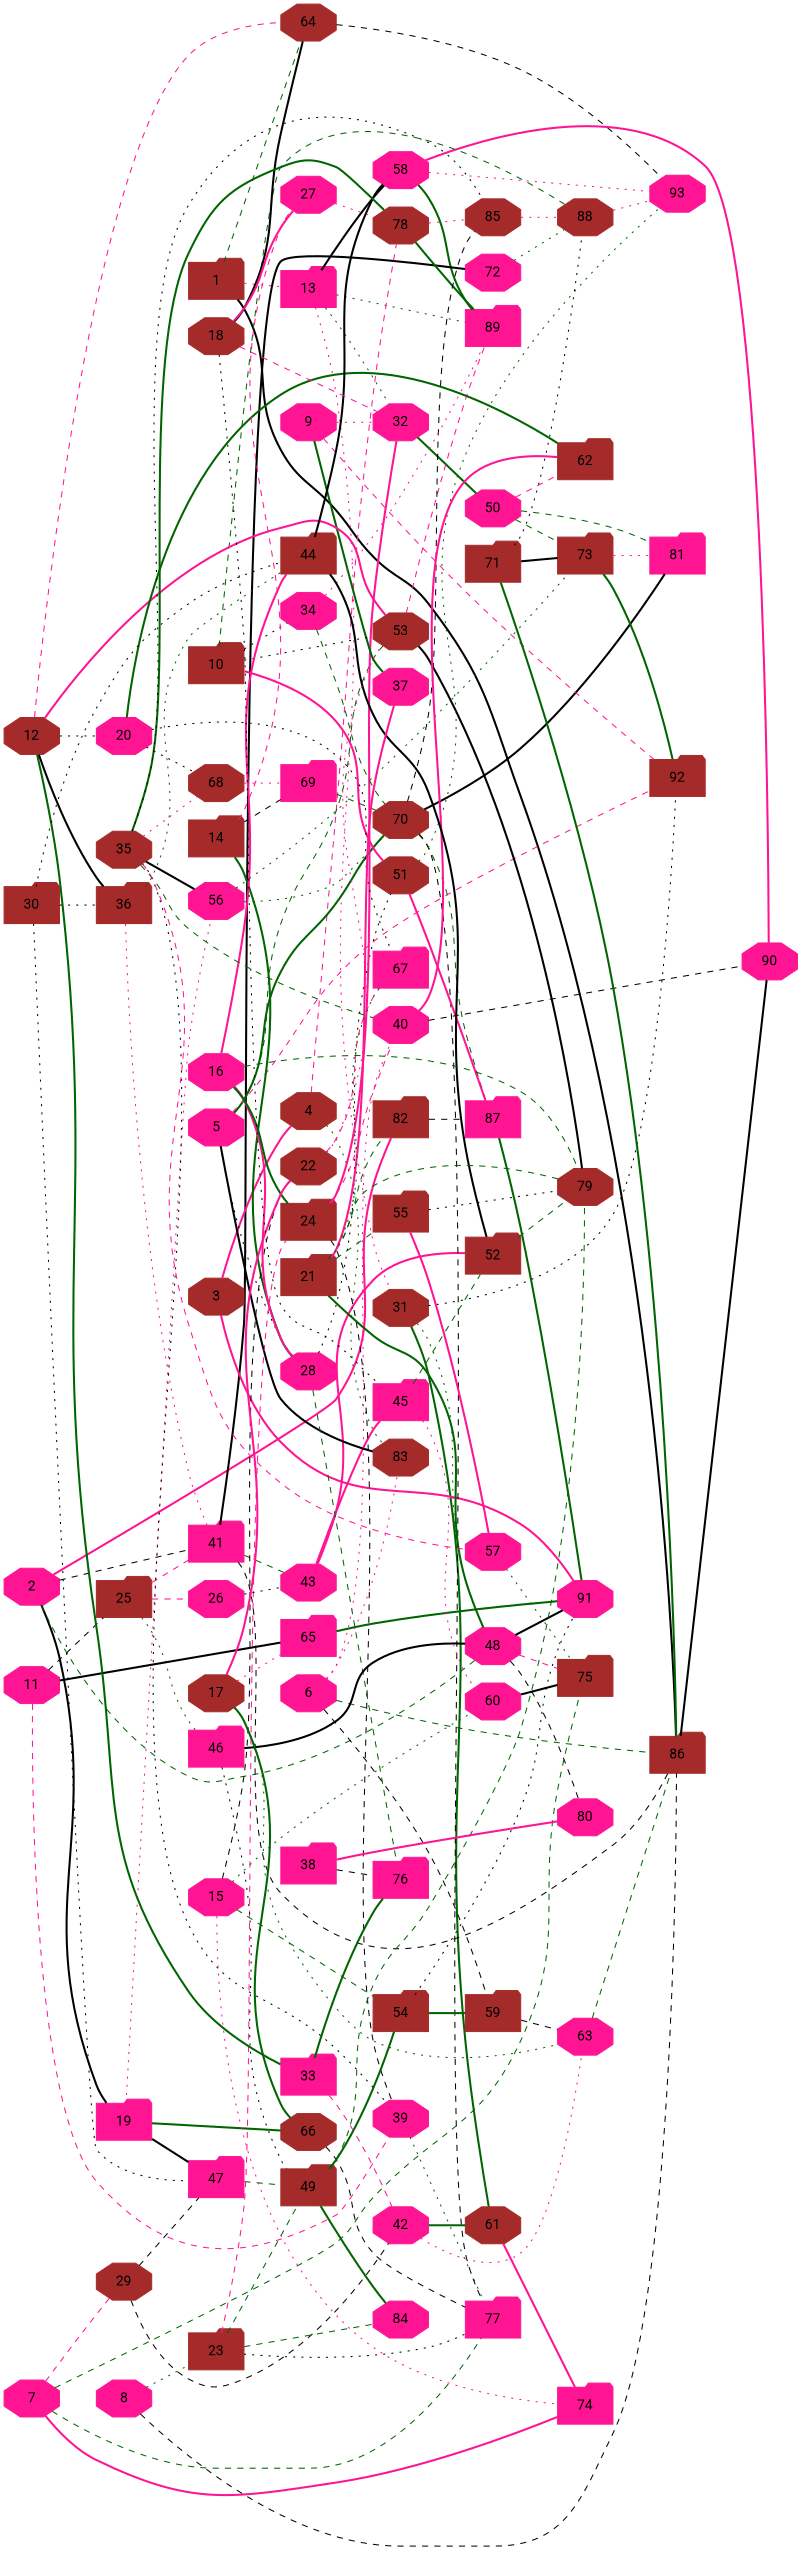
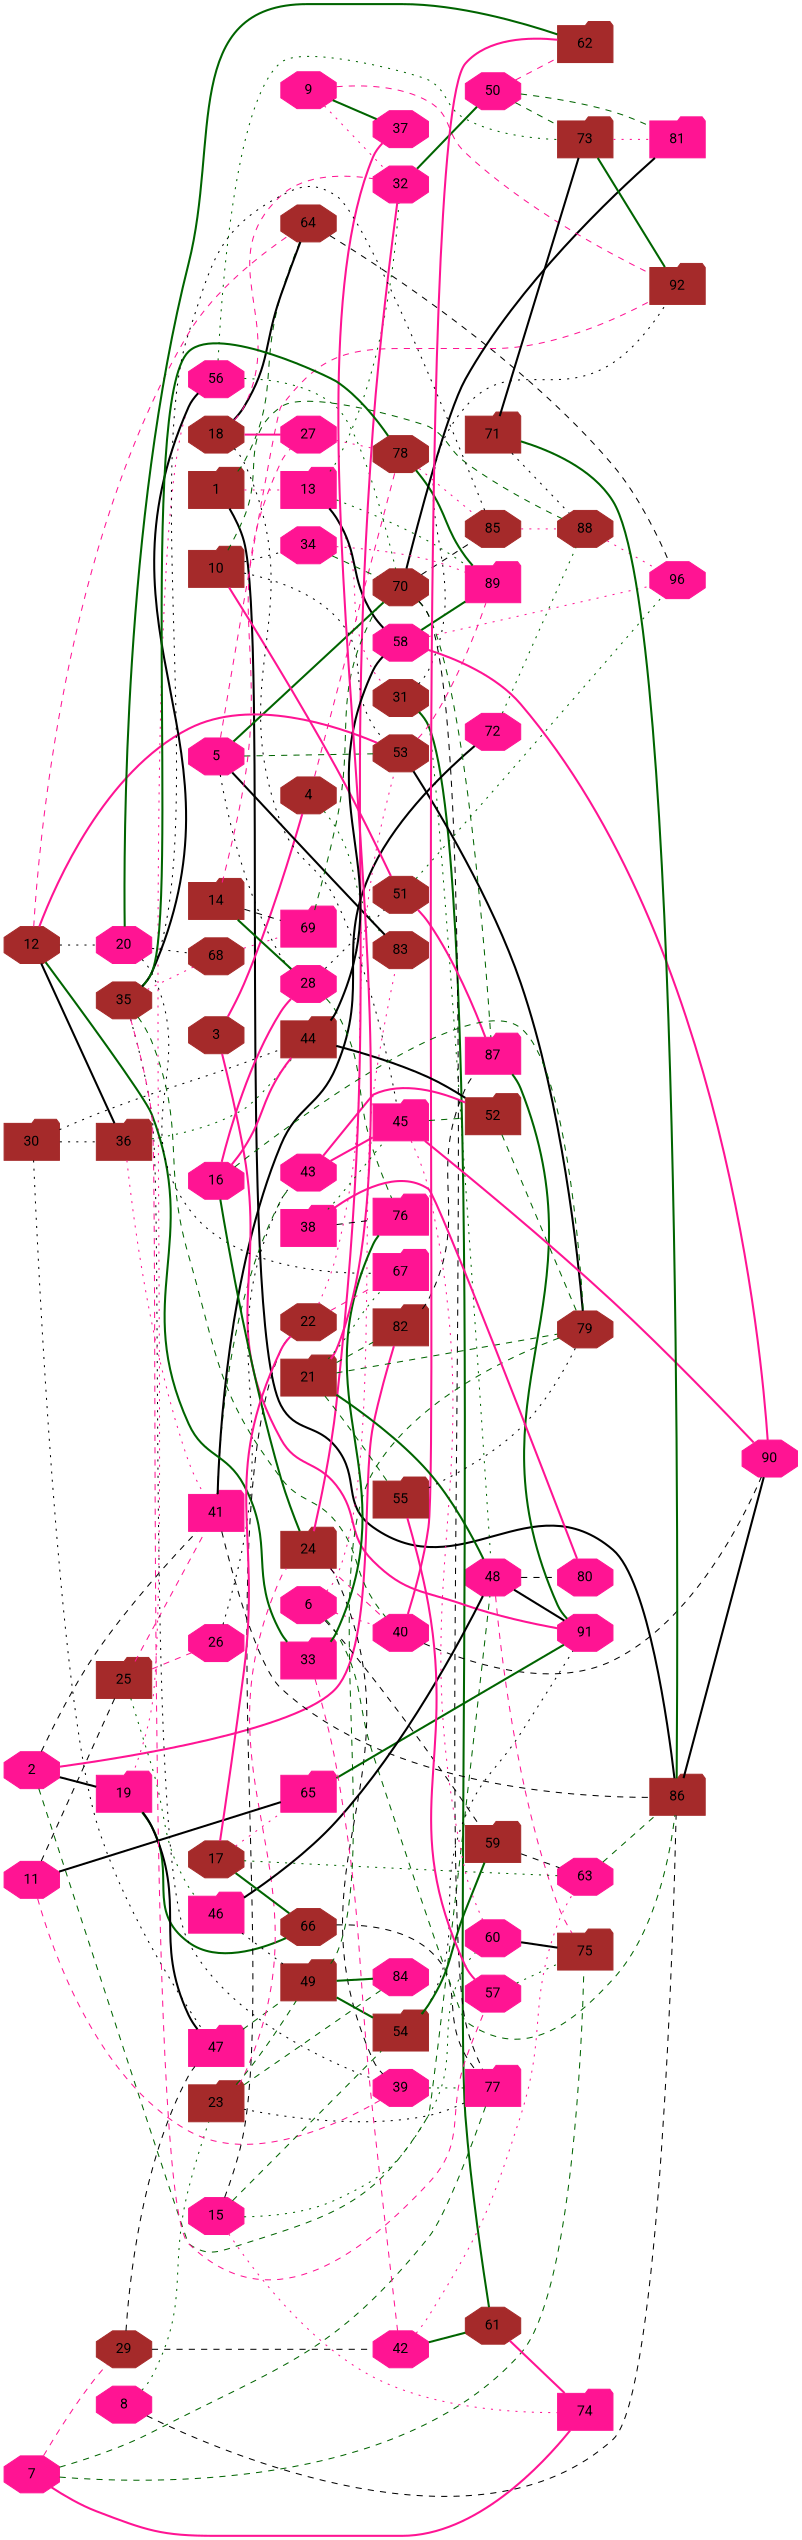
  graph {
    fontname=Roboto
    rankdir=LR
    node [color=deeppink fontname=Roboto shape=octagon style=filled]
    edge [color=darkgreen fontname=Roboto style=dashed]
    1 [color=brown shape=folder]
    13 [shape=folder]
    64 [color=brown]
    86 [color=brown shape=folder]
    32
    31 [color=brown]
    58
    89 [shape=folder]
-   93
+   93 [label=96]
    90
    19 [shape=folder]
    2
    41 [shape=folder]
    48
    82 [color=brown shape=folder]
    66 [color=brown]
    47 [shape=folder]
    56
    43
    72
    91
    75 [color=brown shape=folder]
    80
    87 [shape=folder]
    3 [color=brown]
    4 [color=brown]
    78 [color=brown]
    83 [color=brown]
    85 [color=brown]
    5
    28
    53 [color=brown]
    70 [color=brown]
    92 [color=brown shape=folder]
    51 [color=brown]
    76 [shape=folder]
    79 [color=brown]
    77 [shape=folder]
    81 [shape=folder]
    6
    40
    59 [color=brown shape=folder]
    62 [color=brown shape=folder]
    63
    29 [color=brown]
    7
    74 [shape=folder]
    42
    8
    23 [color=brown shape=folder]
    24 [color=brown shape=folder]
    49 [color=brown shape=folder]
    84
    9
    37
    50
    10 [color=brown shape=folder]
    34
    88 [color=brown]
    25 [color=brown shape=folder]
    11
    39
    65 [shape=folder]
    26
    46 [shape=folder]
    12 [color=brown]
    20
    33 [shape=folder]
    36 [color=brown shape=folder]
    67 [shape=folder]
    68 [color=brown]
    44 [color=brown shape=folder]
    61 [color=brown]
    14 [color=brown shape=folder]
    27
    69 [shape=folder]
    15
    22 [color=brown]
    54 [color=brown shape=folder]
    60
    16
    52 [color=brown shape=folder]
    17 [color=brown]
    18 [color=brown]
    45 [shape=folder]
    73 [color=brown shape=folder]
    21 [color=brown shape=folder]
    55 [color=brown shape=folder]
    57
    30 [color=brown shape=folder]
    35 [color=brown]
    38 [shape=folder]
    71 [color=brown shape=folder]
    1 -- 13 [color=deeppink style=dotted]
    1 -- 64
    1 -- 86 [color=black style=bold]
    13 -- 32 [style=dotted]
    13 -- 31 [color=deeppink style=dotted]
    13 -- 58 [color=black style=bold]
    13 -- 89 [style=dotted]
    64 -- 93 [color=black]
    86 -- 90 [color=black style=bold]
    32 -- 50 [style=bold]
    31 -- 48 [style=dotted]
    31 -- 92 [color=black style=dotted]
    31 -- 61 [style=bold]
    58 -- 89 [style=bold]
    58 -- 93 [color=deeppink style=dotted]
    58 -- 90 [color=deeppink style=bold]
    19 -- 66 [style=bold]
    19 -- 47 [color=black style=bold]
    19 -- 56 [color=deeppink style=dotted]
    2 -- 19 [color=black style=bold]
    2 -- 41 [color=black]
    2 -- 48
    2 -- 82 [color=deeppink style=bold]
    41 -- 86 [color=black]
    41 -- 43
    41 -- 72 [color=black style=bold]
    48 -- 91 [color=black style=bold]
    48 -- 75 [color=deeppink]
    48 -- 80 [color=black]
    82 -- 87 [color=black]
    66 -- 77 [color=black]
    47 -- 49
    56 -- 70 [style=dotted]
    56 -- 73 [style=dotted]
    43 -- 52 [color=deeppink style=bold]
    43 -- 45 [color=deeppink style=bold]
    72 -- 88 [style=dotted]
    87 -- 91 [style=bold]
    3 -- 91 [color=deeppink style=bold]
    3 -- 4 [color=deeppink style=bold]
    4 -- 78 [color=deeppink]
    4 -- 83 [style=dotted]
    78 -- 89 [style=bold]
    78 -- 85 [color=deeppink style=dotted]
    85 -- 88 [color=deeppink style=dotted]
    5 -- 83 [color=black style=bold]
    5 -- 28 [color=black style=dotted]
    5 -- 53
    5 -- 70 [style=bold]
    5 -- 92 [color=deeppink]
    28 -- 51 [color=black style=dotted]
    28 -- 76
    53 -- 89 [color=deeppink]
    53 -- 79 [color=black style=bold]
    70 -- 87
    70 -- 85 [color=black]
    70 -- 77 [color=black]
    70 -- 81 [color=black style=bold]
    51 -- 93 [style=dotted]
    51 -- 87 [color=deeppink style=bold]
    6 -- 86
    6 -- 83 [color=deeppink style=dotted]
    6 -- 40 [color=deeppink style=dotted]
    6 -- 59 [color=black]
    40 -- 90 [color=black]
    40 -- 62 [color=deeppink style=bold]
    59 -- 63 [color=black]
    63 -- 86
    29 -- 47 [color=black]
    29 -- 42 [color=black]
    7 -- 75
    7 -- 77
    7 -- 29 [color=deeppink]
    7 -- 74 [color=deeppink style=bold]
    42 -- 63 [color=deeppink style=dotted]
    42 -- 61 [style=bold]
    8 -- 86 [color=black]
    8 -- 23 [style=dotted]
    23 -- 77 [color=black style=dotted]
    23 -- 24 [color=deeppink]
    23 -- 49
    23 -- 84
    24 -- 32 [color=deeppink style=bold]
    24 -- 40 [color=deeppink]
    24 -- 39 [color=black]
    49 -- 79
    49 -- 84 [style=bold]
    49 -- 54 [style=bold]
    9 -- 32 [color=deeppink style=dotted]
    9 -- 92 [color=deeppink]
    9 -- 37 [style=bold]
    50 -- 81
    50 -- 62 [color=deeppink]
    50 -- 73
    10 -- 53 [color=black style=dotted]
    10 -- 51 [color=deeppink style=bold]
    10 -- 34 [color=black style=dotted]
    10 -- 88
    34 -- 89 [color=deeppink style=dotted]
    34 -- 70
    88 -- 93 [color=deeppink style=dotted]
    25 -- 41 [color=deeppink]
    25 -- 26 [color=deeppink]
    25 -- 46 [style=dotted]
    11 -- 25 [color=black]
    11 -- 39 [color=deeppink]
    11 -- 65 [color=black style=bold]
    39 -- 77 [style=dotted]
    65 -- 91 [style=bold]
    26 -- 43 [color=black style=dotted]
    46 -- 48 [color=black style=bold]
    46 -- 49 [color=black style=dotted]
    12 -- 64 [color=deeppink]
    12 -- 53 [color=deeppink style=bold]
    12 -- 20 [color=black style=dotted]
    12 -- 33 [style=bold]
    12 -- 36 [color=black style=bold]
    20 -- 62 [style=bold]
    20 -- 67 [color=black style=dotted]
    20 -- 68 [color=black style=dotted]
    33 -- 76 [style=bold]
    33 -- 42 [color=deeppink]
    36 -- 41 [color=deeppink style=dotted]
    36 -- 44 [style=dotted]
    68 -- 69 [color=deeppink style=dotted]
    44 -- 58 [color=black style=bold]
    44 -- 52 [color=black style=bold]
    61 -- 74 [color=deeppink style=bold]
    14 -- 28 [style=bold]
    14 -- 27 [color=deeppink]
    14 -- 69 [color=black]
    27 -- 78 [color=deeppink style=dotted]
    69 -- 70
    15 -- 74 [color=deeppink style=dotted]
    15 -- 22 [color=black]
    15 -- 54
    15 -- 60 [style=dotted]
    22 -- 53 [color=deeppink style=dotted]
    22 -- 67 [color=deeppink]
    54 -- 91 [color=black style=dotted]
    54 -- 59 [style=bold]
    60 -- 75 [color=black style=bold]
    16 -- 28 [color=deeppink style=bold]
    16 -- 79
    16 -- 24 [style=bold]
    16 -- 44 [color=deeppink style=bold]
    52 -- 79
    17 -- 66 [style=bold]
    17 -- 63 [style=dotted]
    17 -- 65 [color=deeppink style=dotted]
    17 -- 22 [color=deeppink style=bold]
    18 -- 64 [color=black style=bold]
    18 -- 32 [color=deeppink]
    18 -- 27 [color=deeppink style=bold]
    18 -- 45 [color=black style=dotted]
+   45 -- 90 [color=deeppink style=bold]
    45 -- 60 [color=deeppink style=dotted]
    45 -- 52
    73 -- 92 [style=bold]
    73 -- 81 [color=deeppink style=dotted]
    21 -- 48 [style=bold]
    21 -- 82
    21 -- 79
    21 -- 37 [color=deeppink style=bold]
    21 -- 67 [style=dotted]
    21 -- 55
    55 -- 79 [color=black style=dotted]
    55 -- 57 [color=deeppink style=bold]
    57 -- 75 [style=dotted]
    30 -- 47 [color=black style=dotted]
    30 -- 36 [color=black style=dotted]
    30 -- 44 [color=black style=dotted]
    35 -- 56 [color=black style=bold]
    35 -- 78 [style=bold]
    35 -- 85 [color=black style=dotted]
    35 -- 40
    35 -- 39 [color=black style=dotted]
    35 -- 68 [color=deeppink style=dotted]
    35 -- 57 [color=deeppink]
    38 -- 80 [color=deeppink style=bold]
    38 -- 76 [color=black]
+   38 -- 45 [style=dotted]
    71 -- 86 [style=bold]
    71 -- 88 [color=black style=dotted]
    71 -- 73 [color=black style=bold]
  }
